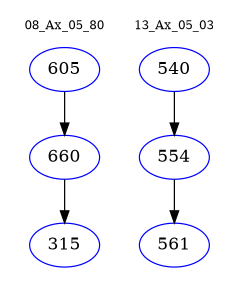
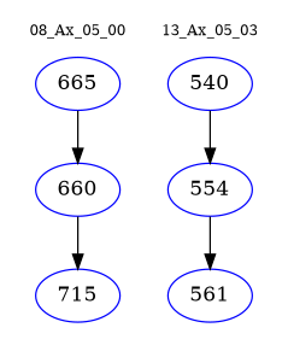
  digraph {
    node [color=blue]
    edge [color=black]
-   n1 [label=605]
+   n1 [label=665]
    n2 [label=660]
-   n3 [label=315]
+   n3 [label=715]
    n4 [label=540]
    n5 [label=554]
    n6 [label=561]
    subgraph cluster_1 {
      color=white
      fontsize=10
-     label="08_Ax_05_80"
+     label="08_Ax_05_00"
      n1
      n2
      n3
    }
    subgraph cluster_2 {
      color=white
      fontsize=10
      label="13_Ax_05_03"
      n4
      n5
      n6
    }
    n1 -> n2
    n2 -> n3
    n4 -> n5
    n5 -> n6
  }
